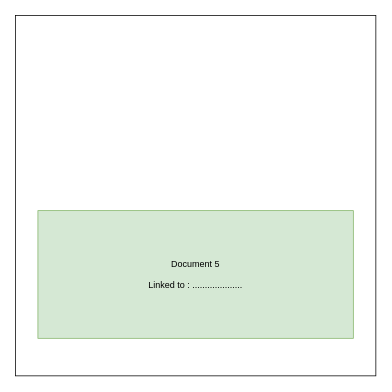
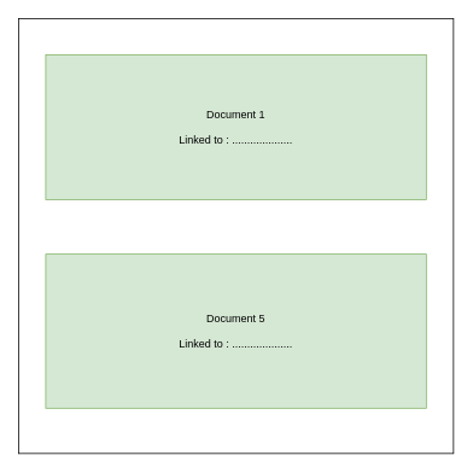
  <mxCell id="0" />
  <mxCell id="1" parent="0" />
  <mxCell id="2" value="" style="whiteSpace=wrap;html=1;aspect=fixed;" vertex="1" parent="1"><mxGeometry x="20" y="20" width="480" height="480" as="geometry" /></mxCell>
+ <mxCell id="3" value="Document 1&lt;div&gt;&lt;br&gt;&lt;/div&gt;&lt;div&gt;Linked to : ....................&lt;/div&gt;" style="rounded=0;whiteSpace=wrap;html=1;fillColor=#d5e8d4;strokeColor=#82b366;" vertex="1" parent="1"><mxGeometry x="50" y="60" width="420" height="160" as="geometry" /></mxCell>
  <mxCell id="4" value="Document 5&lt;div&gt;&lt;br&gt;&lt;/div&gt;&lt;div&gt;Linked to : ....................&lt;/div&gt;" style="rounded=0;whiteSpace=wrap;html=1;fillColor=#d5e8d4;strokeColor=#82b366;" vertex="1" parent="1"><mxGeometry x="50" y="280" width="420" height="170" as="geometry" /></mxCell>
